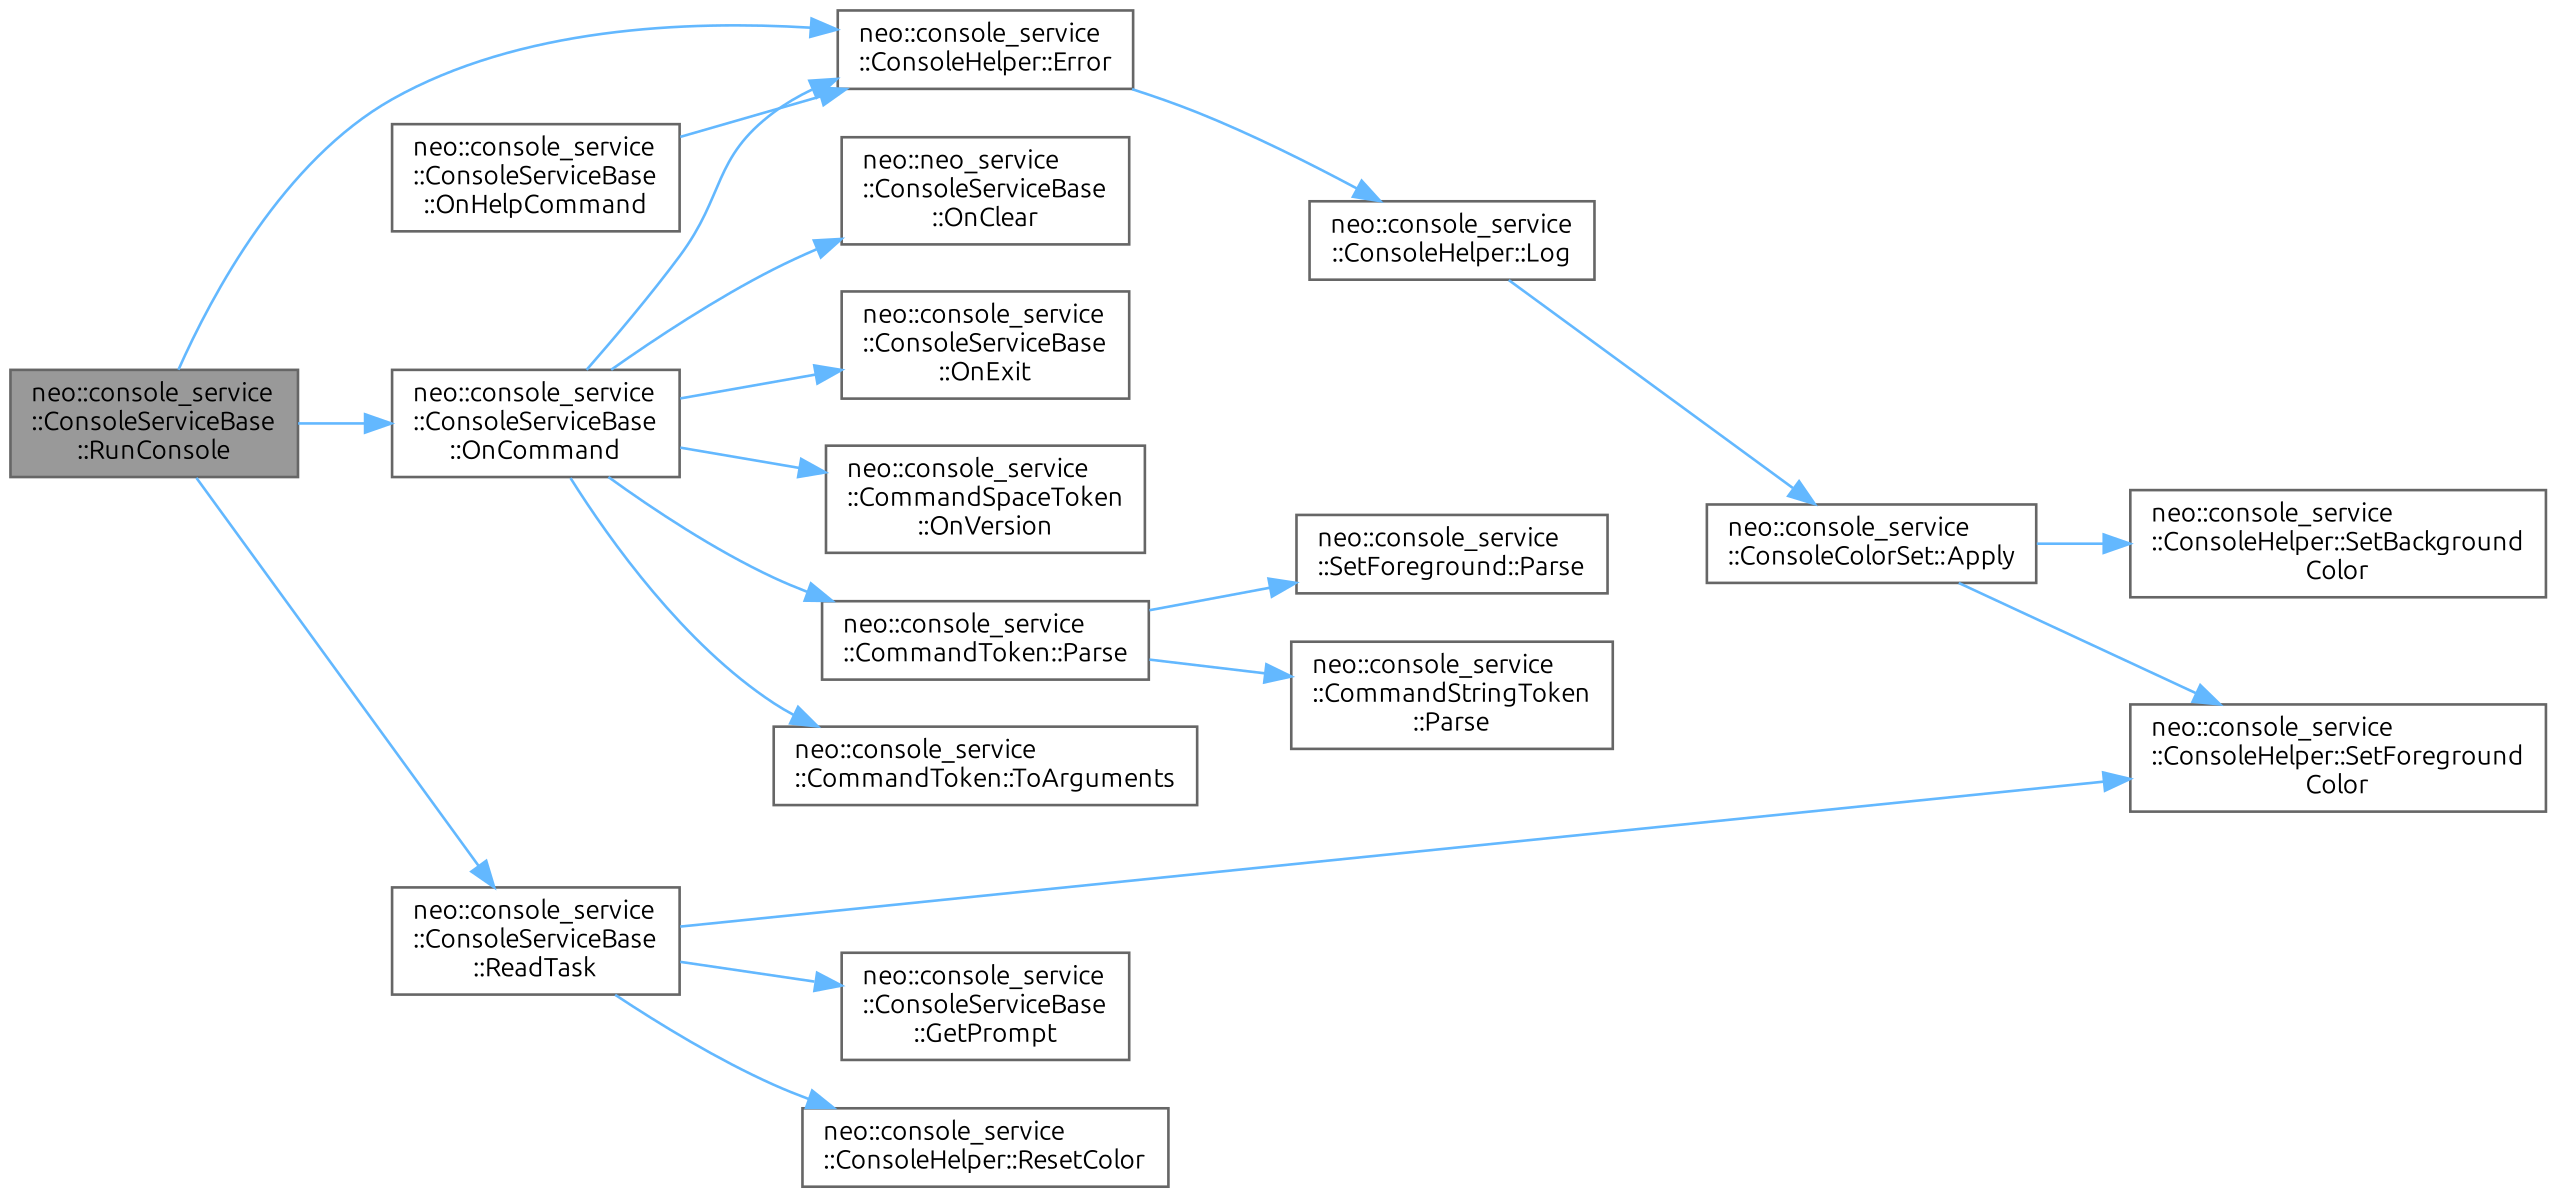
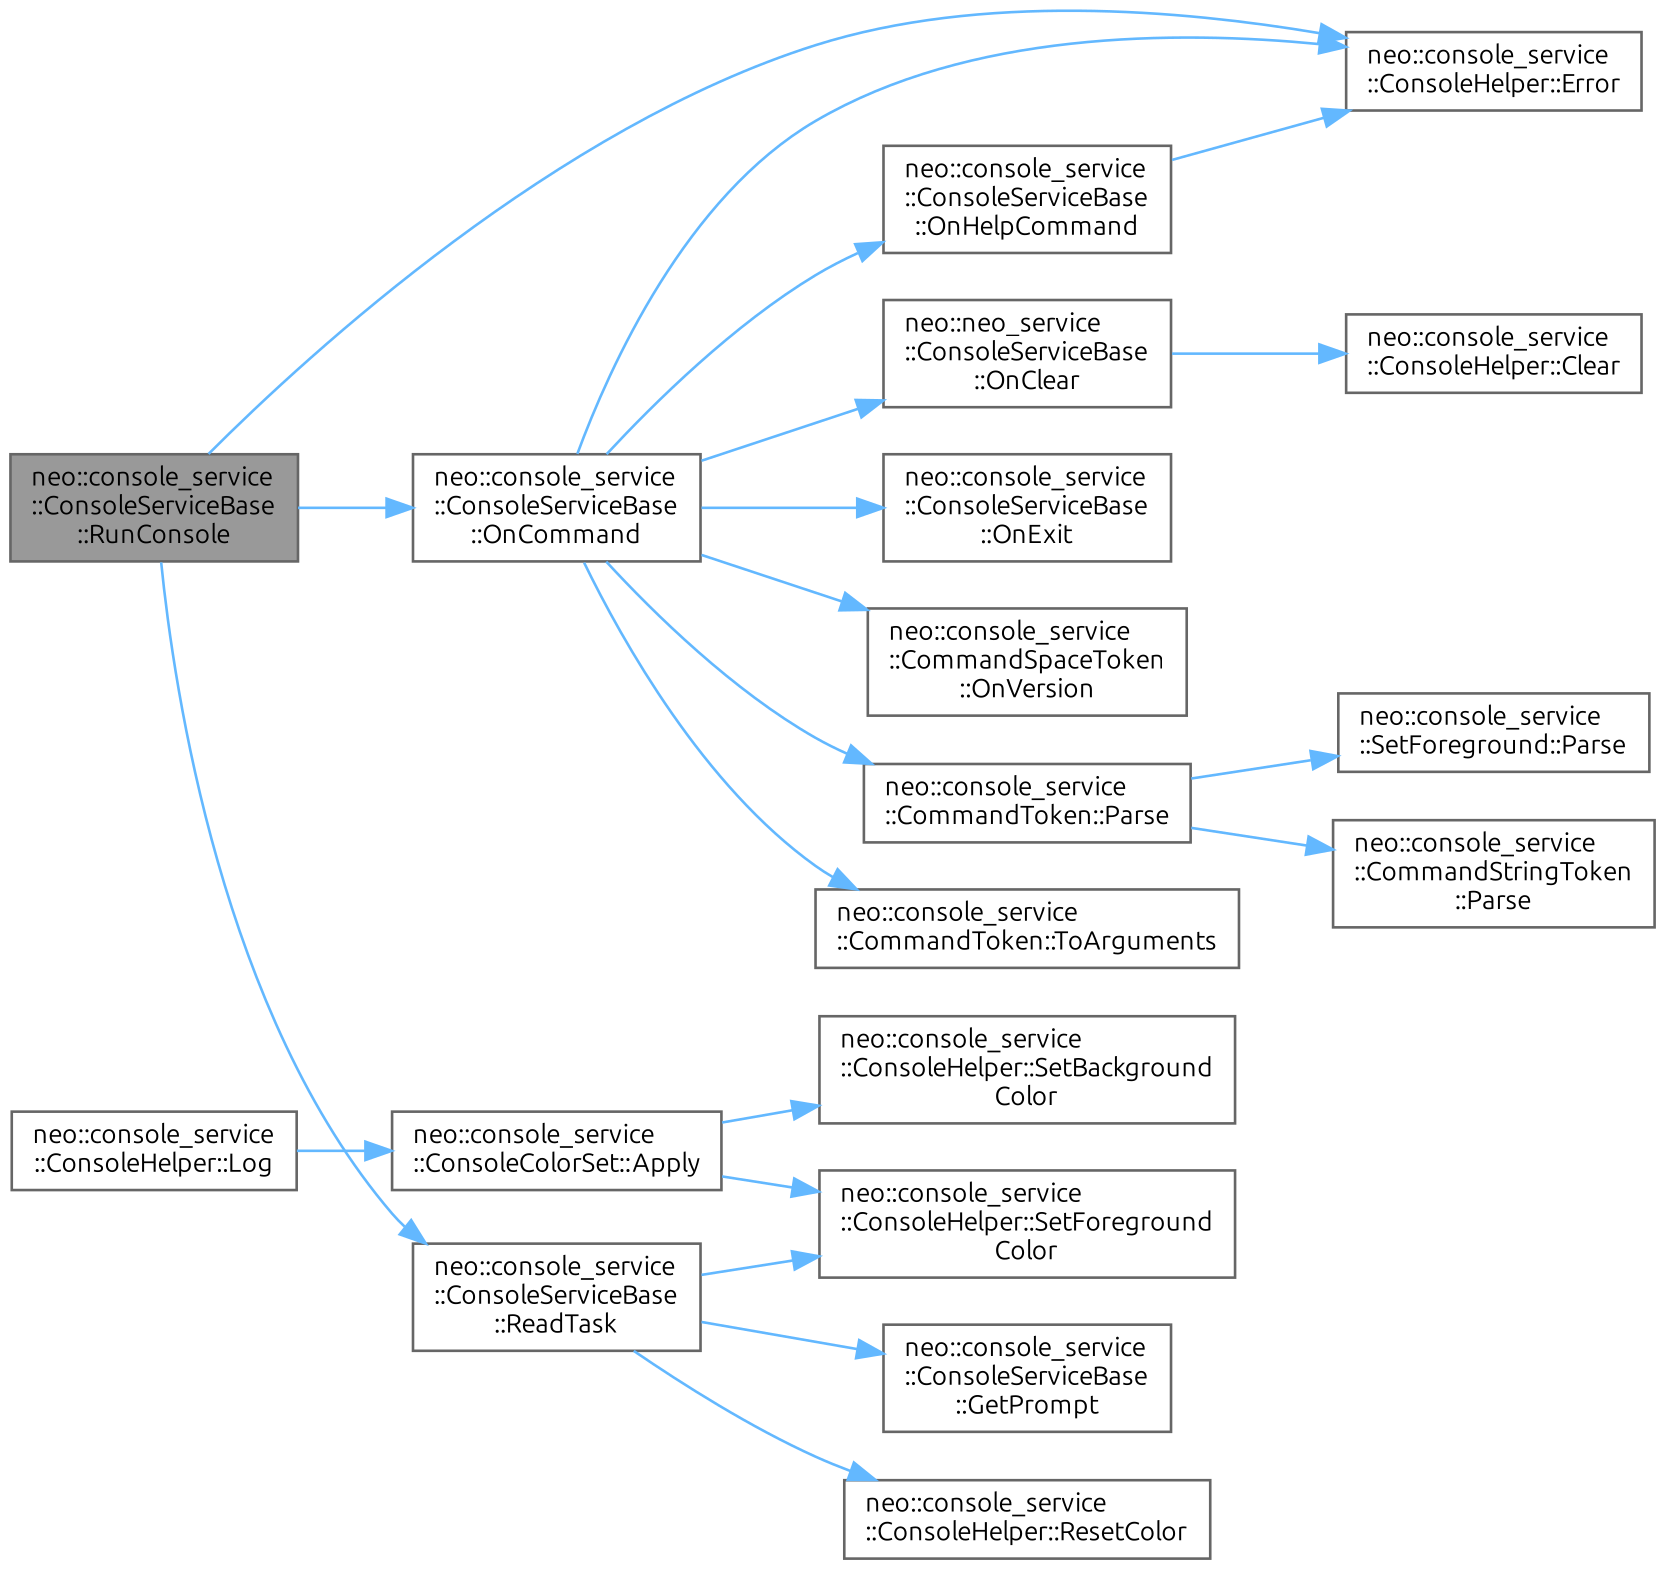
  digraph {
    fontname=Ubuntu
    rankdir=LR
    node [color=grey40 fillcolor=white fontname=Ubuntu fontsize=10 shape=box style=filled]
    edge [color=steelblue1 fontname=Ubuntu fontsize=10 labelfontname=Helvetica labelfontsize=10 style=solid]
    n1 [color=gray40 fillcolor=grey60 fontcolor=black height=0.2 label="neo::console_service\l::ConsoleServiceBase\l::RunConsole" width=0.4]
    n2 [height=0.2 label="neo::console_service\l::ConsoleHelper::Error" width=0.4]
    n3 [height=0.2 label="neo::console_service\l::ConsoleServiceBase\l::OnCommand" width=0.4]
    n4 [height=0.2 label="neo::console_service\l::ConsoleServiceBase\l::ReadTask" width=0.4]
    n5 [height=0.2 label="neo::console_service\l::ConsoleHelper::Log" width=0.4]
    n6 [height=0.2 label="neo::neo_service\l::ConsoleServiceBase\l::OnClear" width=0.4]
    n7 [height=0.2 label="neo::console_service\l::ConsoleServiceBase\l::OnExit" width=0.4]
    n8 [height=0.2 label="neo::console_service\l::ConsoleServiceBase\l::OnHelpCommand" width=0.4]
    n9 [height=0.2 label="neo::console_service\l::CommandSpaceToken\l::OnVersion" width=0.4]
    n10 [height=0.2 label="neo::console_service\l::CommandToken::Parse" width=0.4]
    n11 [height=0.2 label="neo::console_service\l::CommandToken::ToArguments" width=0.4]
    n12 [height=0.2 label="neo::console_service\l::ConsoleHelper::SetForeground\lColor" width=0.4]
    n13 [height=0.2 label="neo::console_service\l::ConsoleServiceBase\l::GetPrompt" width=0.4]
    n14 [height=0.2 label="neo::console_service\l::ConsoleHelper::ResetColor" width=0.4]
    n15 [height=0.2 label="neo::console_service\l::ConsoleColorSet::Apply" width=0.4]
    n16 [height=0.2 label="neo::console_service\l::ConsoleHelper::SetBackground\lColor" width=0.4]
+   n17 [height=0.2 label="neo::console_service\l::ConsoleHelper::Clear" width=0.4]
    n18 [height=0.2 label="neo::console_service\l::SetForeground::Parse" width=0.4]
    n19 [height=0.2 label="neo::console_service\l::CommandStringToken\l::Parse" width=0.4]
    n1 -> n2
    n1 -> n3
    n1 -> n4
-   n2 -> n5
    n3 -> n2
    n3 -> n6
    n3 -> n7
+   n3 -> n8
    n3 -> n9
    n3 -> n10
    n3 -> n11
    n4 -> n12
    n4 -> n13
    n4 -> n14
    n5 -> n15
+   n6 -> n17
    n8 -> n2
    n10 -> n18
    n10 -> n19
    n15 -> n12
    n15 -> n16
  }
